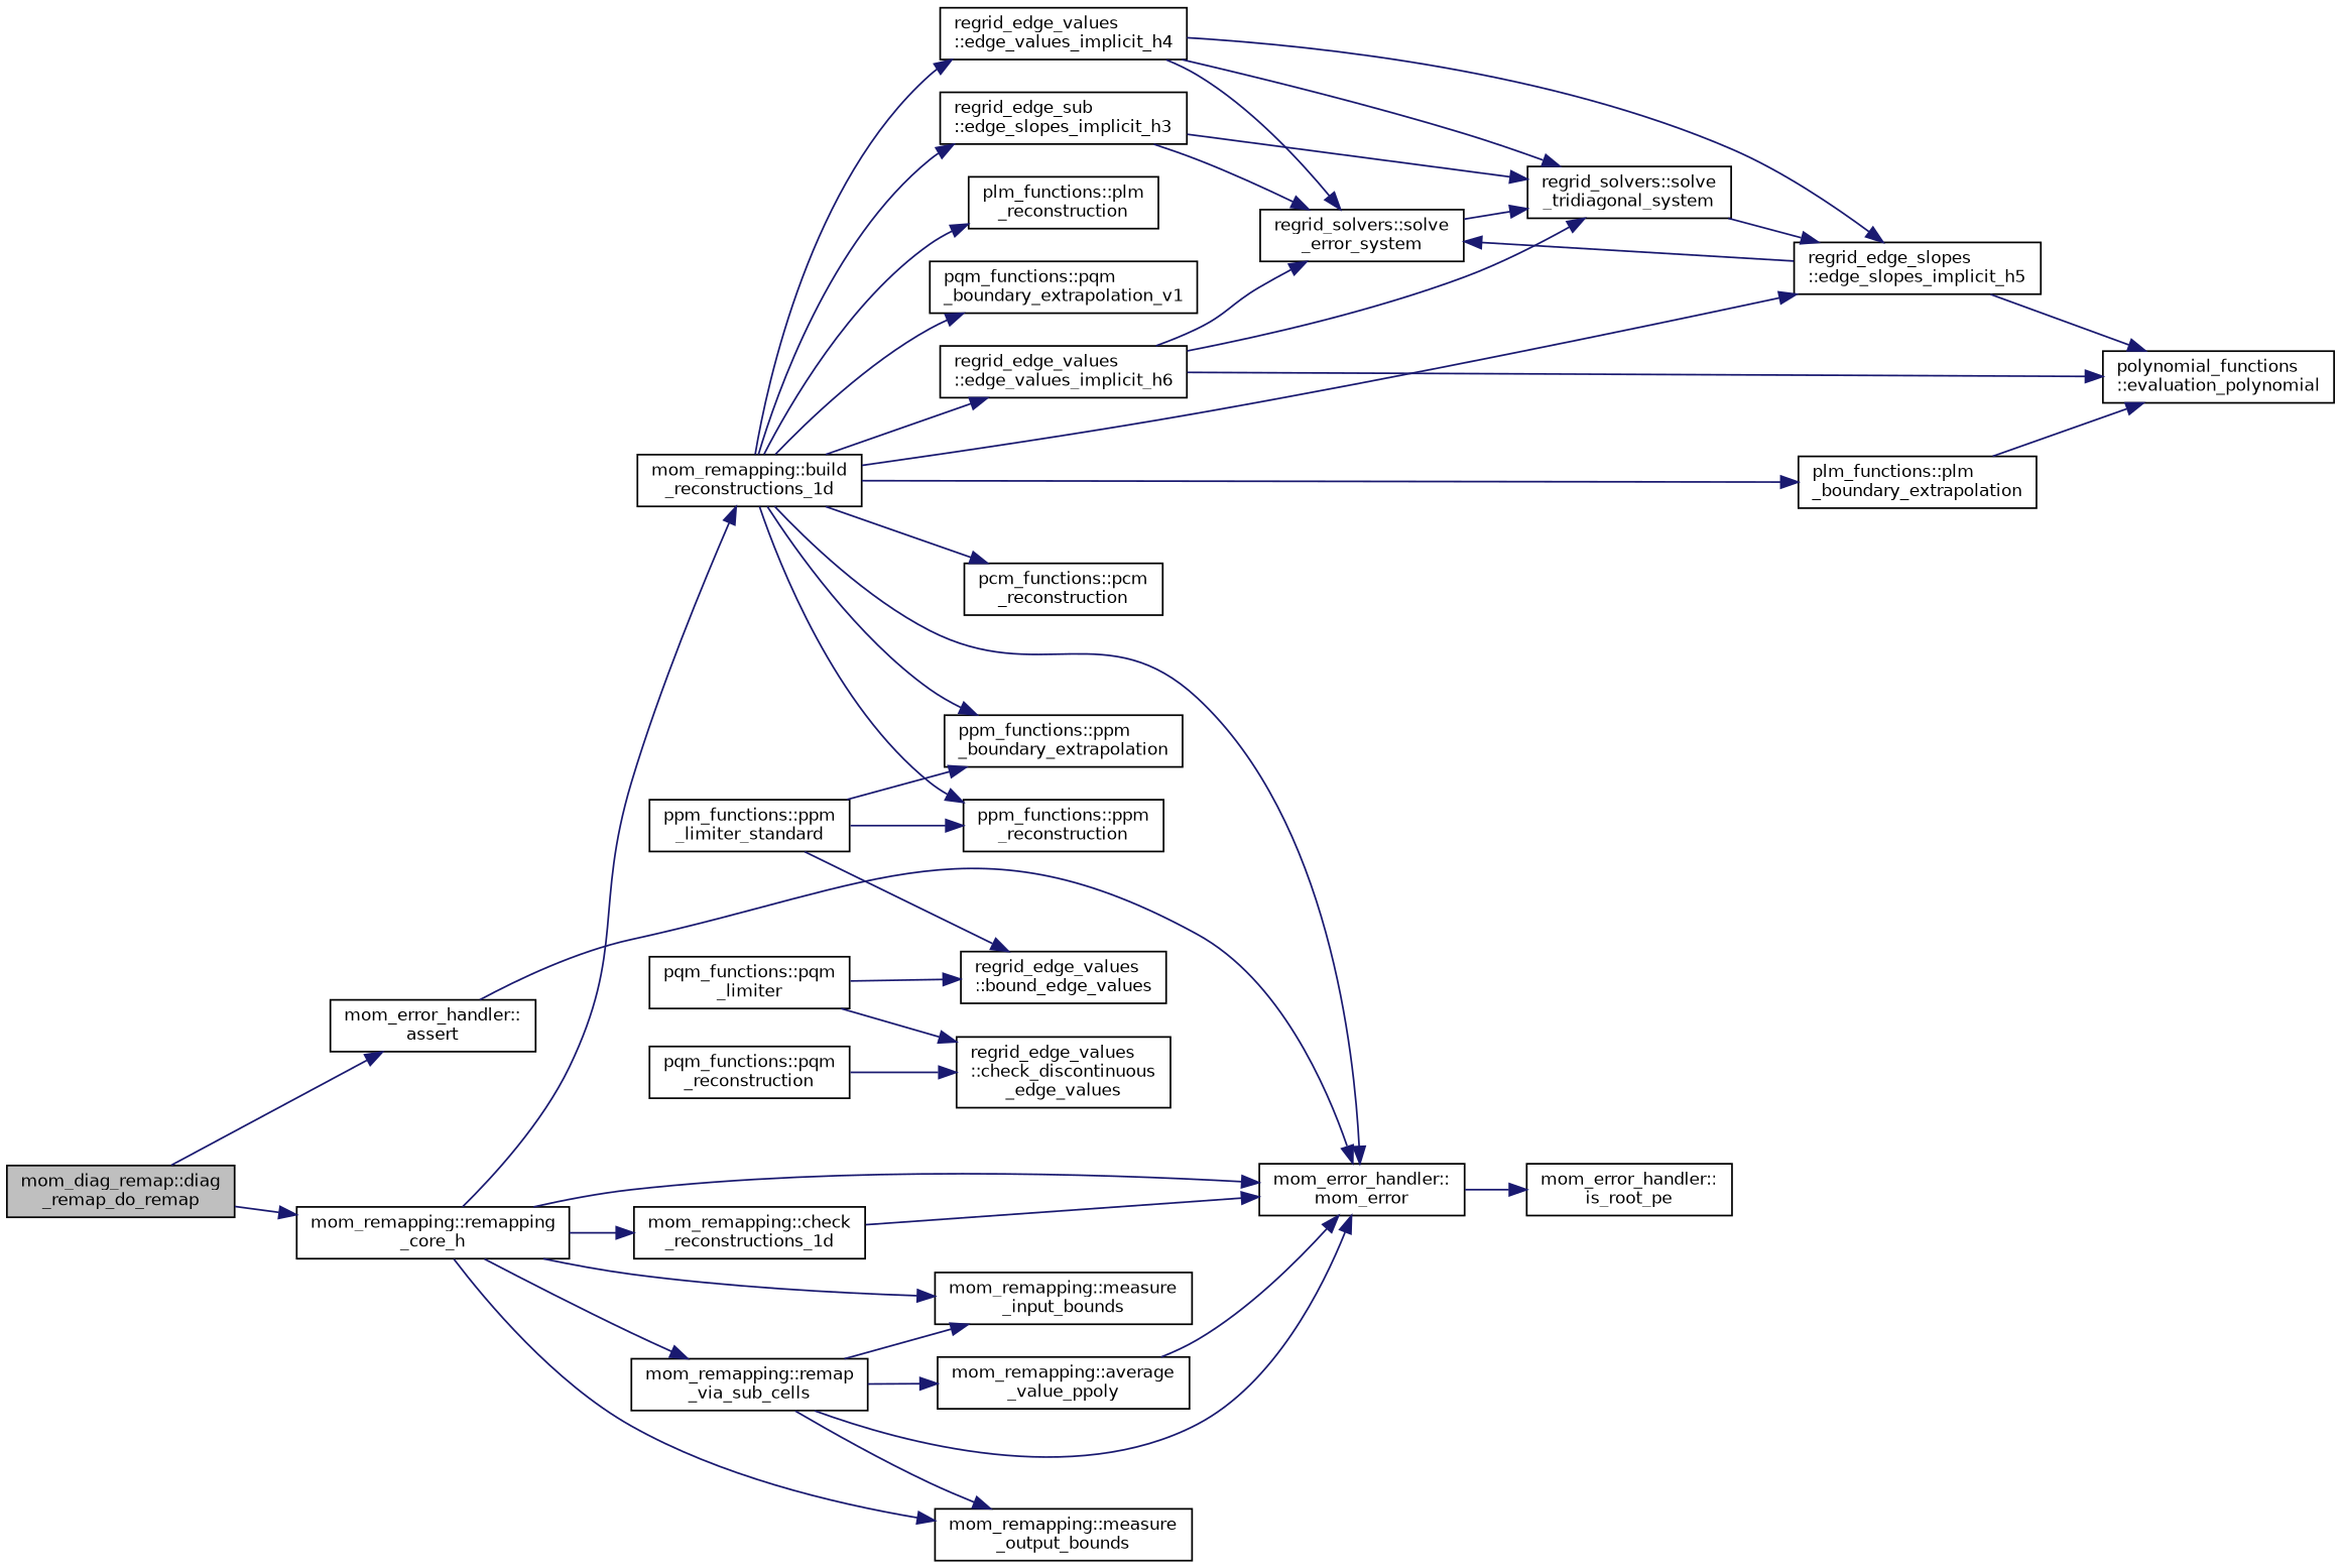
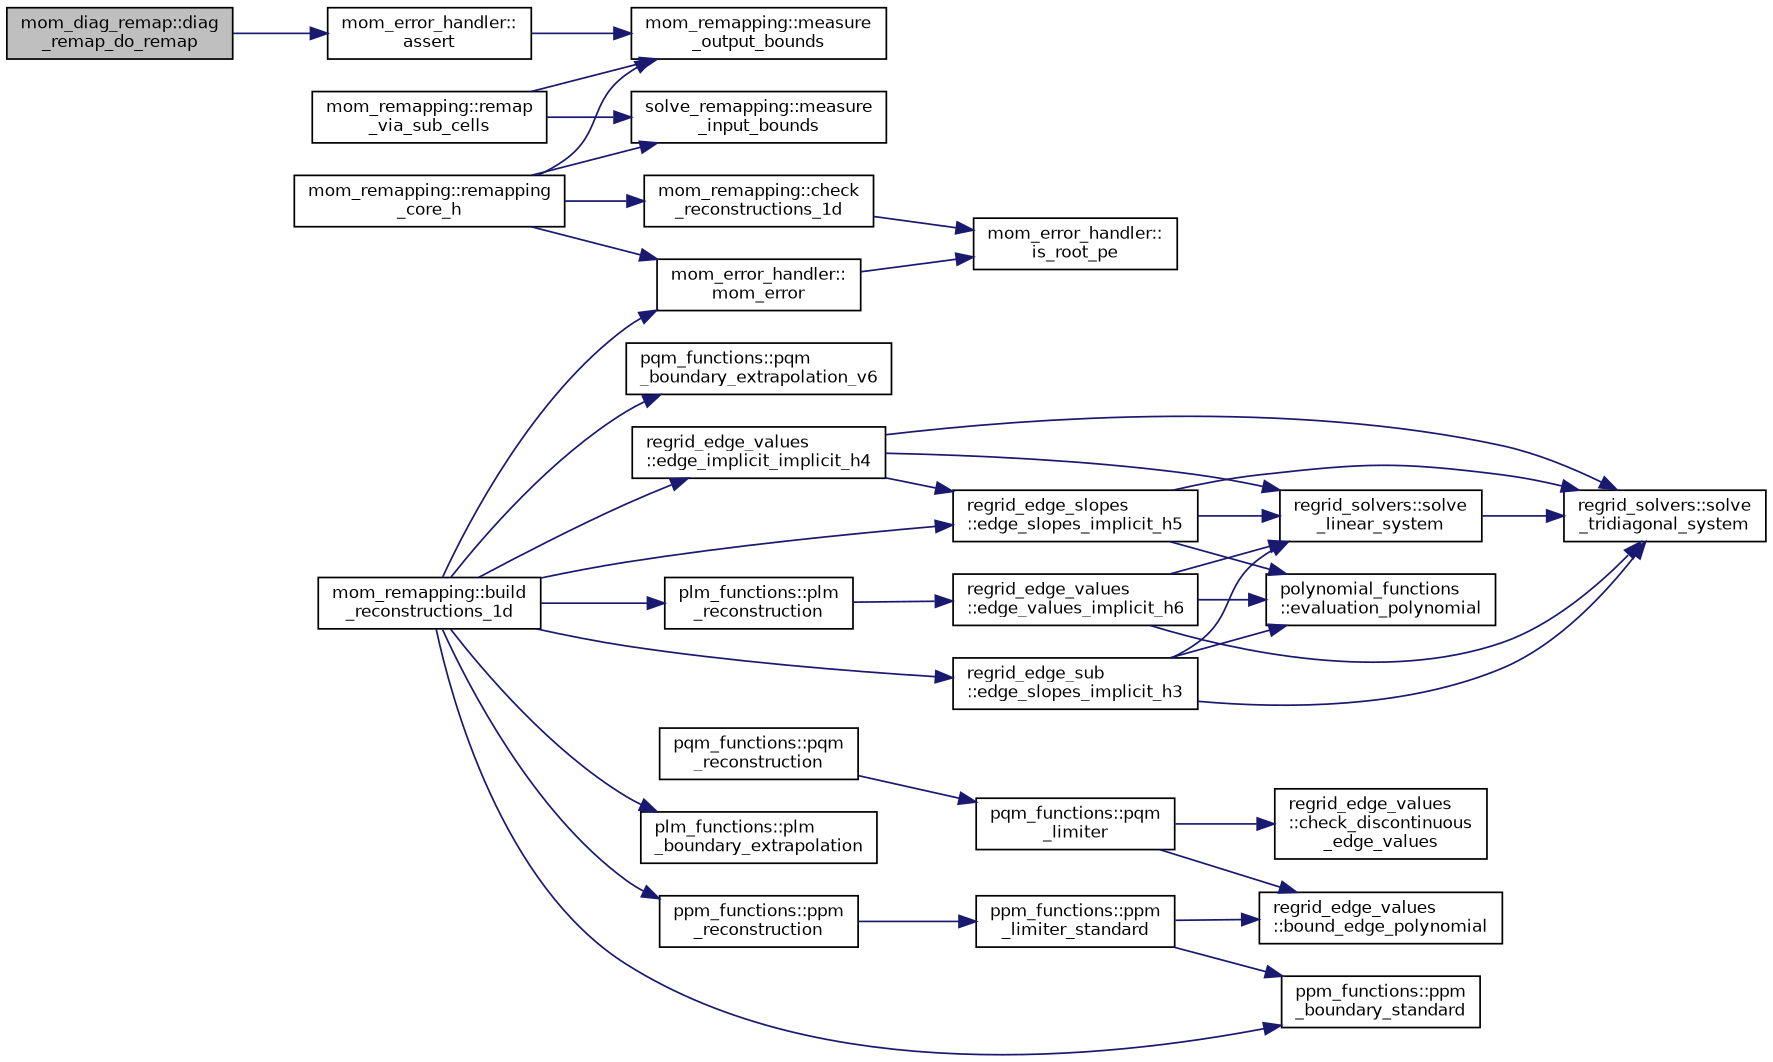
  digraph {
    rankdir=LR
    node [color=black fillcolor=white fontname=Helvetica fontsize=10 shape=record style=filled]
    edge [color=midnightblue fontname=Helvetica fontsize=10 labelfontname=Helvetica labelfontsize=10 style=solid]
    n1 [fillcolor=grey75 fontcolor=black height=0.2 label="mom_diag_remap::diag\l_remap_do_remap" width=0.4]
    n2 [height=0.2 label="mom_error_handler::\lassert" width=0.4]
    n3 [height=0.2 label="mom_remapping::remapping\l_core_h" width=0.4]
    n4 [height=0.2 label="mom_error_handler::\lmom_error" width=0.4]
    n5 [height=0.2 label="mom_remapping::build\l_reconstructions_1d" width=0.4]
    n6 [height=0.2 label="mom_remapping::check\l_reconstructions_1d" width=0.4]
-   n7 [height=0.2 label="mom_remapping::measure\l_input_bounds" width=0.4]
+   n7 [height=0.2 label="solve_remapping::measure\l_input_bounds" width=0.4]
    n8 [height=0.2 label="mom_remapping::measure\l_output_bounds" width=0.4]
    n9 [height=0.2 label="mom_remapping::remap\l_via_sub_cells" width=0.4]
    n10 [height=0.2 label="mom_error_handler::\lis_root_pe" width=0.4]
    n11 [height=0.2 label="regrid_edge_sub\l::edge_slopes_implicit_h3" width=0.4]
    n12 [height=0.2 label="regrid_edge_slopes\l::edge_slopes_implicit_h5" width=0.4]
-   n13 [height=0.2 label="regrid_edge_values\l::edge_values_implicit_h4" width=0.4]
+   n13 [height=0.2 label="regrid_edge_values\l::edge_implicit_implicit_h4" width=0.4]
    n14 [height=0.2 label="regrid_edge_values\l::edge_values_implicit_h6" width=0.4]
-   n15 [height=0.2 label="pcm_functions::pcm\l_reconstruction" width=0.4]
    n16 [height=0.2 label="plm_functions::plm\l_boundary_extrapolation" width=0.4]
    n17 [height=0.2 label="plm_functions::plm\l_reconstruction" width=0.4]
-   n18 [height=0.2 label="ppm_functions::ppm\l_boundary_extrapolation" width=0.4]
+   n18 [height=0.2 label="ppm_functions::ppm\l_boundary_standard" width=0.4]
    n19 [height=0.2 label="ppm_functions::ppm\l_reconstruction" width=0.4]
-   n20 [height=0.2 label="pqm_functions::pqm\l_boundary_extrapolation_v1" width=0.4]
-   n21 [height=0.2 label="mom_remapping::average\l_value_ppoly" width=0.4]
+   n20 [height=0.2 label="pqm_functions::pqm\l_boundary_extrapolation_v6" width=0.4]
    n22 [height=0.2 label="polynomial_functions\l::evaluation_polynomial" width=0.4]
-   n23 [height=0.2 label="regrid_solvers::solve\l_error_system" width=0.4]
+   n23 [height=0.2 label="regrid_solvers::solve\l_linear_system" width=0.4]
    n24 [height=0.2 label="regrid_solvers::solve\l_tridiagonal_system" width=0.4]
    n25 [height=0.2 label="ppm_functions::ppm\l_limiter_standard" width=0.4]
    n26 [height=0.2 label="pqm_functions::pqm\l_reconstruction" width=0.4]
    n27 [height=0.2 label="pqm_functions::pqm\l_limiter" width=0.4]
-   n28 [height=0.2 label="regrid_edge_values\l::bound_edge_values" width=0.4]
+   n28 [height=0.2 label="regrid_edge_values\l::bound_edge_polynomial" width=0.4]
    n29 [height=0.2 label="regrid_edge_values\l::check_discontinuous\l_edge_values" width=0.4]
    n1 -> n2
-   n1 -> n3
-   n2 -> n4
+   n2 -> n8
    n3 -> n4
-   n3 -> n5
    n3 -> n6
    n3 -> n7
    n3 -> n8
-   n3 -> n9
    n4 -> n10
    n5 -> n4
    n5 -> n11
    n5 -> n12
    n5 -> n13
-   n5 -> n14
-   n5 -> n15
+   n17 -> n14
    n5 -> n16
    n5 -> n17
    n5 -> n18
    n5 -> n19
    n5 -> n20
-   n6 -> n4
-   n9 -> n4
+   n6 -> n10
    n9 -> n7
    n9 -> n8
-   n9 -> n21
-   n16 -> n22
+   n11 -> n22
    n11 -> n23
    n11 -> n24
    n12 -> n22
    n12 -> n23
-   n24 -> n12
+   n12 -> n24
    n13 -> n12
    n13 -> n23
    n13 -> n24
    n14 -> n22
    n14 -> n23
    n14 -> n24
-   n25 -> n19
-   n21 -> n4
+   n19 -> n25
    n23 -> n24
    n25 -> n18
    n25 -> n28
-   n26 -> n29
+   n26 -> n27
    n27 -> n28
    n27 -> n29
  }
